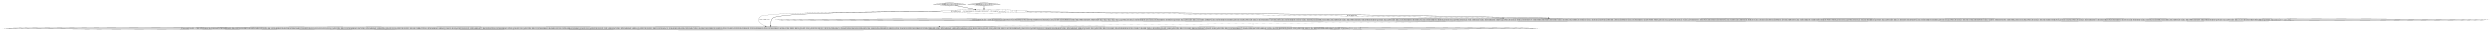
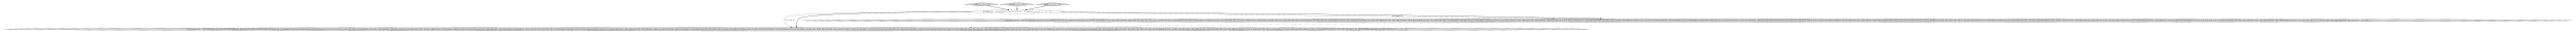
  digraph {
    fontname="Courier Prime"
    node [fillcolor=lightgray shape=diamond style=filled fontname="Courier Prime"]
    edge [style=bold fontname="Courier Prime"]
    n1 [label="setup['0', '0', '1']"]
    n2 [fillcolor=white label="facetedMethod = FacetedMethod.createForProperty(,\"firstName\")@@@3@@@['1', '1', '1']" shape=ellipse]
    n3 [label="objectAssociation = new ObjectAssociationAbstract(facetedMethod,FeatureType.PROPERTY,mockObjectSpecification,new ObjectMemberContext(DeploymentCategory.PRODUCTION,null,null,null,null,null)){@Override public ObjectAdapter get(final ObjectAdapter fromObject){return null}@Override public boolean isEmpty(final ObjectAdapter adapter){return false}@Override public ObjectAdapter(( getChoices(final ObjectAdapter object){return null}@Override public ObjectAdapter getDefault(final ObjectAdapter adapter){return null}@Override public void toDefault(final ObjectAdapter target){}@Override public UsabilityContext<?> createUsableInteractionContext(final AuthenticationSession session,final InteractionInvocationMethod invocationMethod,final ObjectAdapter target,final Where where){return null}@Override public VisibilityContext<?> createVisibleInteractionContext(final AuthenticationSession session,final InteractionInvocationMethod invocationMethod,final ObjectAdapter targetObjectAdapter,final Where where){return null}@Override public String debugData(){return null}@Override public Instance getInstance(final ObjectAdapter adapter){return null}@Override public boolean containsDoOpFacet(final Class<? extends Facet> facetType){return false}@Override public boolean hasAutoComplete(){return false}@Override public ObjectAdapter(( getAutoComplete(ObjectAdapter object,String searchArg){return null}@Override public int getAutoCompleteMinLength(){return 0}}@@@4@@@['0', '0', '1']" shape=ellipse]
    n4 [label="objectAssociation = new ObjectAssociationAbstract(facetedMethod,FeatureType.PROPERTY,objectSpecification,new ObjectMemberContext(DeploymentCategory.PRODUCTION,null,null,null,null,null)){@Override public ObjectAdapter get(final ObjectAdapter fromObject){return null}@Override public boolean isEmpty(final ObjectAdapter adapter){return false}@Override public ObjectAdapter(( getChoices(final ObjectAdapter object,final AuthenticationSession authenticationSession,final DeploymentCategory deploymentCategory){return null}@Override public ObjectAdapter getDefault(final ObjectAdapter adapter){return null}@Override public void toDefault(final ObjectAdapter target){}@Override public UsabilityContext<?> createUsableInteractionContext(final AuthenticationSession session,final InteractionInvocationMethod invocationMethod,final ObjectAdapter target,Where where){return null}@Override public VisibilityContext<?> createVisibleInteractionContext(final AuthenticationSession session,final InteractionInvocationMethod invocationMethod,final ObjectAdapter targetObjectAdapter,Where where){return null}@Override public String debugData(){return null}@Override public Instance getInstance(final ObjectAdapter adapter){return null}@Override public boolean containsDoOpFacet(final Class<? extends Facet> facetType){return false}@Override public boolean hasAutoComplete(){return false}@Override public ObjectAdapter(( getAutoComplete(ObjectAdapter object,String searchArg,final AuthenticationSession authenticationSession,final DeploymentCategory deploymentCategory){return null}@Override public int getAutoCompleteMinLength(){return 0}}@@@4@@@['1', '1', '0']" shape=ellipse]
    n5 [label="setup['0', '1', '0']"]
+   n6 [label="setup['1', '0', '0']"]
    n1 -> n2
    n2 -> n3 [label=facetedMethod style=solid]
    n2 -> n3
    n2 -> n4 [label=facetedMethod style=solid]
    n2 -> n4
    n4 -> n3 [label=0 style=dashed]
    n5 -> n2
+   n6 -> n2
  }
